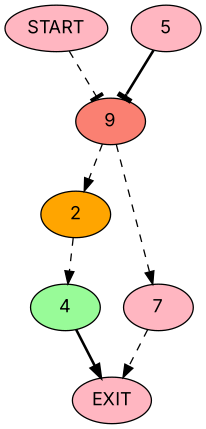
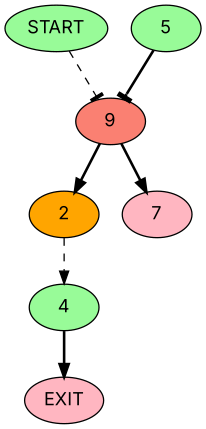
  digraph {
    fontname=Inter
    node [fillcolor=lightpink fontname=Inter style=filled]
    edge [arrowhead=normal fontname=Inter style=dashed]
-   n1 [label=START]
+   n1 [fillcolor=palegreen label=START]
    n2 [fillcolor=salmon label=9]
    2 [fillcolor=orange]
    n4 [label=7]
    n5 [label=EXIT]
    4 [fillcolor=palegreen]
-   5
+   5 [fillcolor=palegreen]
    n1 -> n2 [arrowhead=tee]
-   n2 -> 2
-   n2 -> n4
+   n2 -> 2 [style=bold]
+   n2 -> n4 [style=bold]
    2 -> 4
-   n4 -> n5
    4 -> n5 [style=bold]
    5 -> n2 [arrowhead=tee style=bold]
  }
